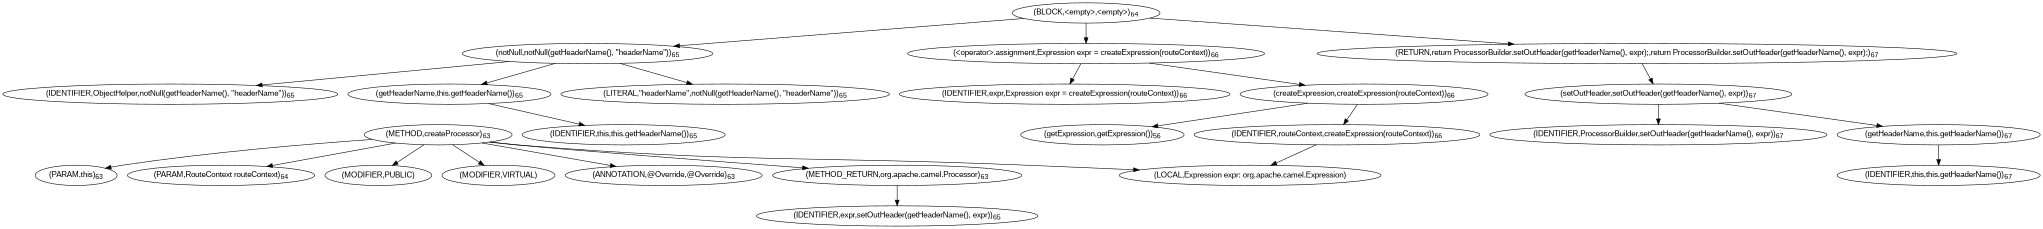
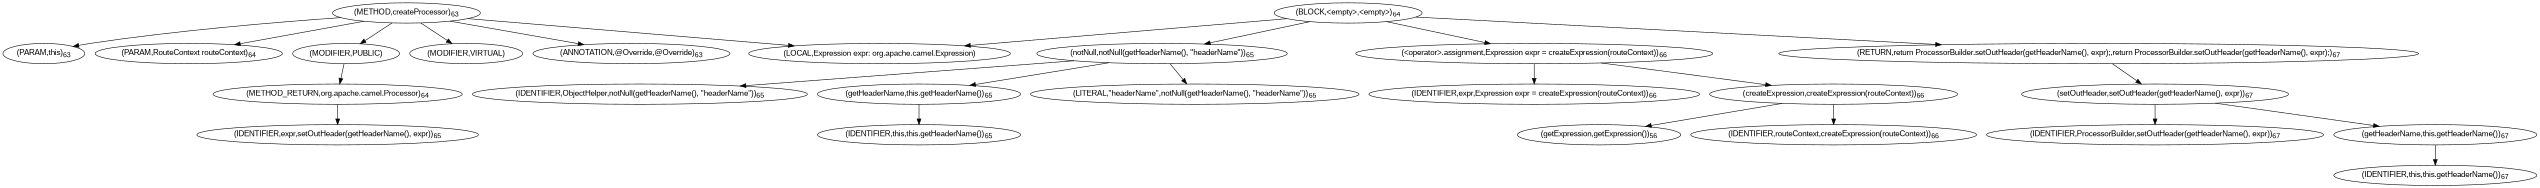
  digraph {
    fontname="Liberation Sans"
    node [fontname="Liberation Sans"]
    edge [fontname="Liberation Sans"]
    n1 [label=<(METHOD,createProcessor)<SUB>63</SUB>>]
    n2 [label=<(PARAM,this)<SUB>63</SUB>>]
    n3 [label=<(PARAM,RouteContext routeContext)<SUB>64</SUB>>]
    n4 [label=<(MODIFIER,PUBLIC)>]
    n5 [label=<(MODIFIER,VIRTUAL)>]
    n6 [label=<(ANNOTATION,@Override,@Override)<SUB>63</SUB>>]
-   n7 [label=<(METHOD_RETURN,org.apache.camel.Processor)<SUB>63</SUB>>]
+   n7 [label=<(METHOD_RETURN,org.apache.camel.Processor)<SUB>64</SUB>>]
    n8 [label=<(LOCAL,Expression expr: org.apache.camel.Expression)>]
    n9 [label=<(BLOCK,&lt;empty&gt;,&lt;empty&gt;)<SUB>64</SUB>>]
    n10 [label=<(notNull,notNull(getHeaderName(), &quot;headerName&quot;))<SUB>65</SUB>>]
    n11 [label=<(&lt;operator&gt;.assignment,Expression expr = createExpression(routeContext))<SUB>66</SUB>>]
    n12 [label=<(RETURN,return ProcessorBuilder.setOutHeader(getHeaderName(), expr);,return ProcessorBuilder.setOutHeader(getHeaderName(), expr);)<SUB>67</SUB>>]
    n13 [label=<(IDENTIFIER,expr,setOutHeader(getHeaderName(), expr))<SUB>65</SUB>>]
    n14 [label=<(IDENTIFIER,ObjectHelper,notNull(getHeaderName(), &quot;headerName&quot;))<SUB>65</SUB>>]
    n15 [label=<(getHeaderName,this.getHeaderName())<SUB>65</SUB>>]
    n16 [label=<(LITERAL,&quot;headerName&quot;,notNull(getHeaderName(), &quot;headerName&quot;))<SUB>65</SUB>>]
    n17 [label=<(IDENTIFIER,expr,Expression expr = createExpression(routeContext))<SUB>66</SUB>>]
    n18 [label=<(createExpression,createExpression(routeContext))<SUB>66</SUB>>]
    n19 [label=<(setOutHeader,setOutHeader(getHeaderName(), expr))<SUB>67</SUB>>]
    n20 [label=<(IDENTIFIER,this,this.getHeaderName())<SUB>65</SUB>>]
    n21 [label=<(getExpression,getExpression())<SUB>56</SUB>>]
    n22 [label=<(IDENTIFIER,routeContext,createExpression(routeContext))<SUB>66</SUB>>]
    n23 [label=<(IDENTIFIER,ProcessorBuilder,setOutHeader(getHeaderName(), expr))<SUB>67</SUB>>]
    n24 [label=<(getHeaderName,this.getHeaderName())<SUB>67</SUB>>]
    n25 [label=<(IDENTIFIER,this,this.getHeaderName())<SUB>67</SUB>>]
    n1 -> n2
    n1 -> n3
    n1 -> n4
    n1 -> n5
    n1 -> n6
-   n1 -> n7
+   n4 -> n7
    n1 -> n8
    n7 -> n13
-   n22 -> n8
+   n9 -> n8
    n9 -> n10
    n9 -> n11
    n9 -> n12
    n10 -> n14
    n10 -> n15
    n10 -> n16
    n11 -> n17
    n11 -> n18
    n12 -> n19
    n15 -> n20
    n18 -> n21
    n18 -> n22
    n19 -> n23
    n19 -> n24
    n24 -> n25
  }
